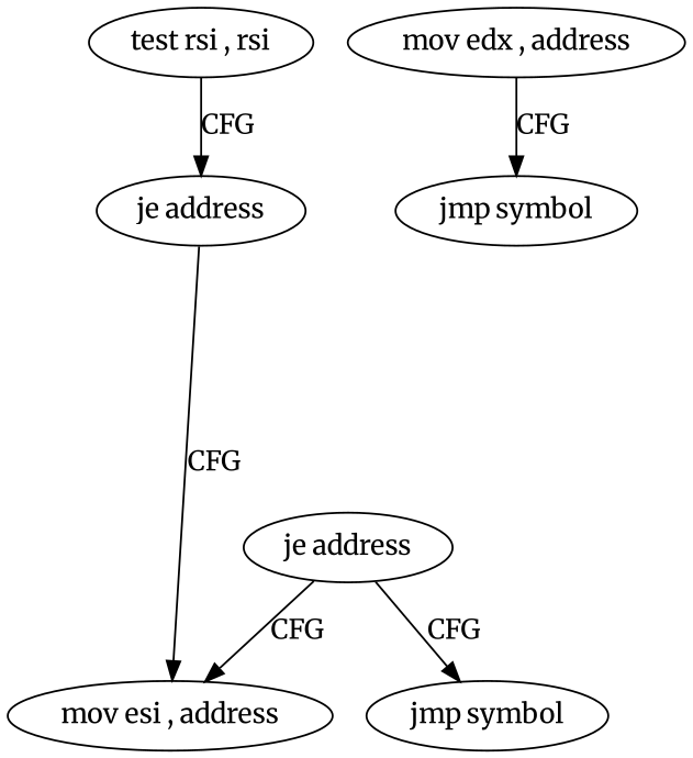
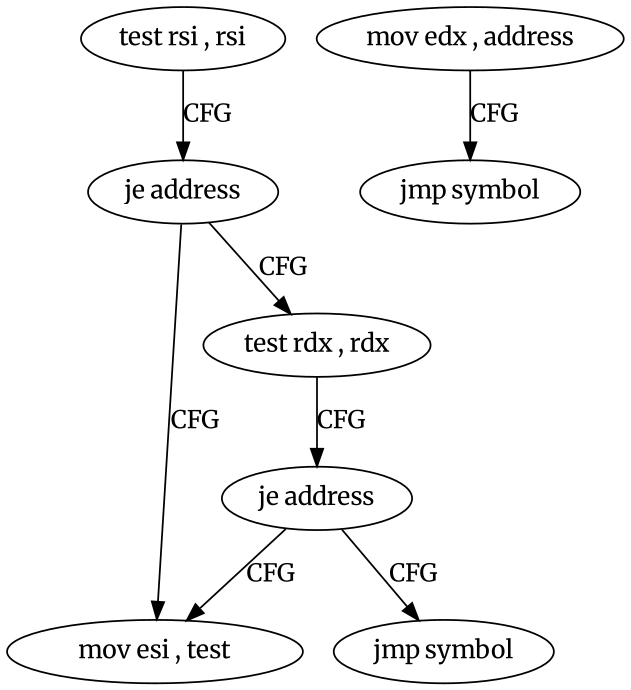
  digraph {
    fontname=Merriweather
    node [fontname=Merriweather]
    edge [fontname=Merriweather]
    n1 [label="test rsi , rsi"]
    n2 [label="je address"]
-   n3 [label="mov esi , address"]
+   n3 [label="mov esi , test"]
+   n4 [label="test rdx , rdx"]
    n5 [label="je address"]
    n6 [label="mov edx , address"]
    n7 [label="jmp symbol"]
    n8 [label="jmp symbol"]
    n1 -> n2 [label=CFG]
    n2 -> n3 [label=CFG]
+   n2 -> n4 [label=CFG]
+   n4 -> n5 [label=CFG]
    n5 -> n3 [label=CFG]
    n5 -> n8 [label=CFG]
    n6 -> n7 [label=CFG]
  }
